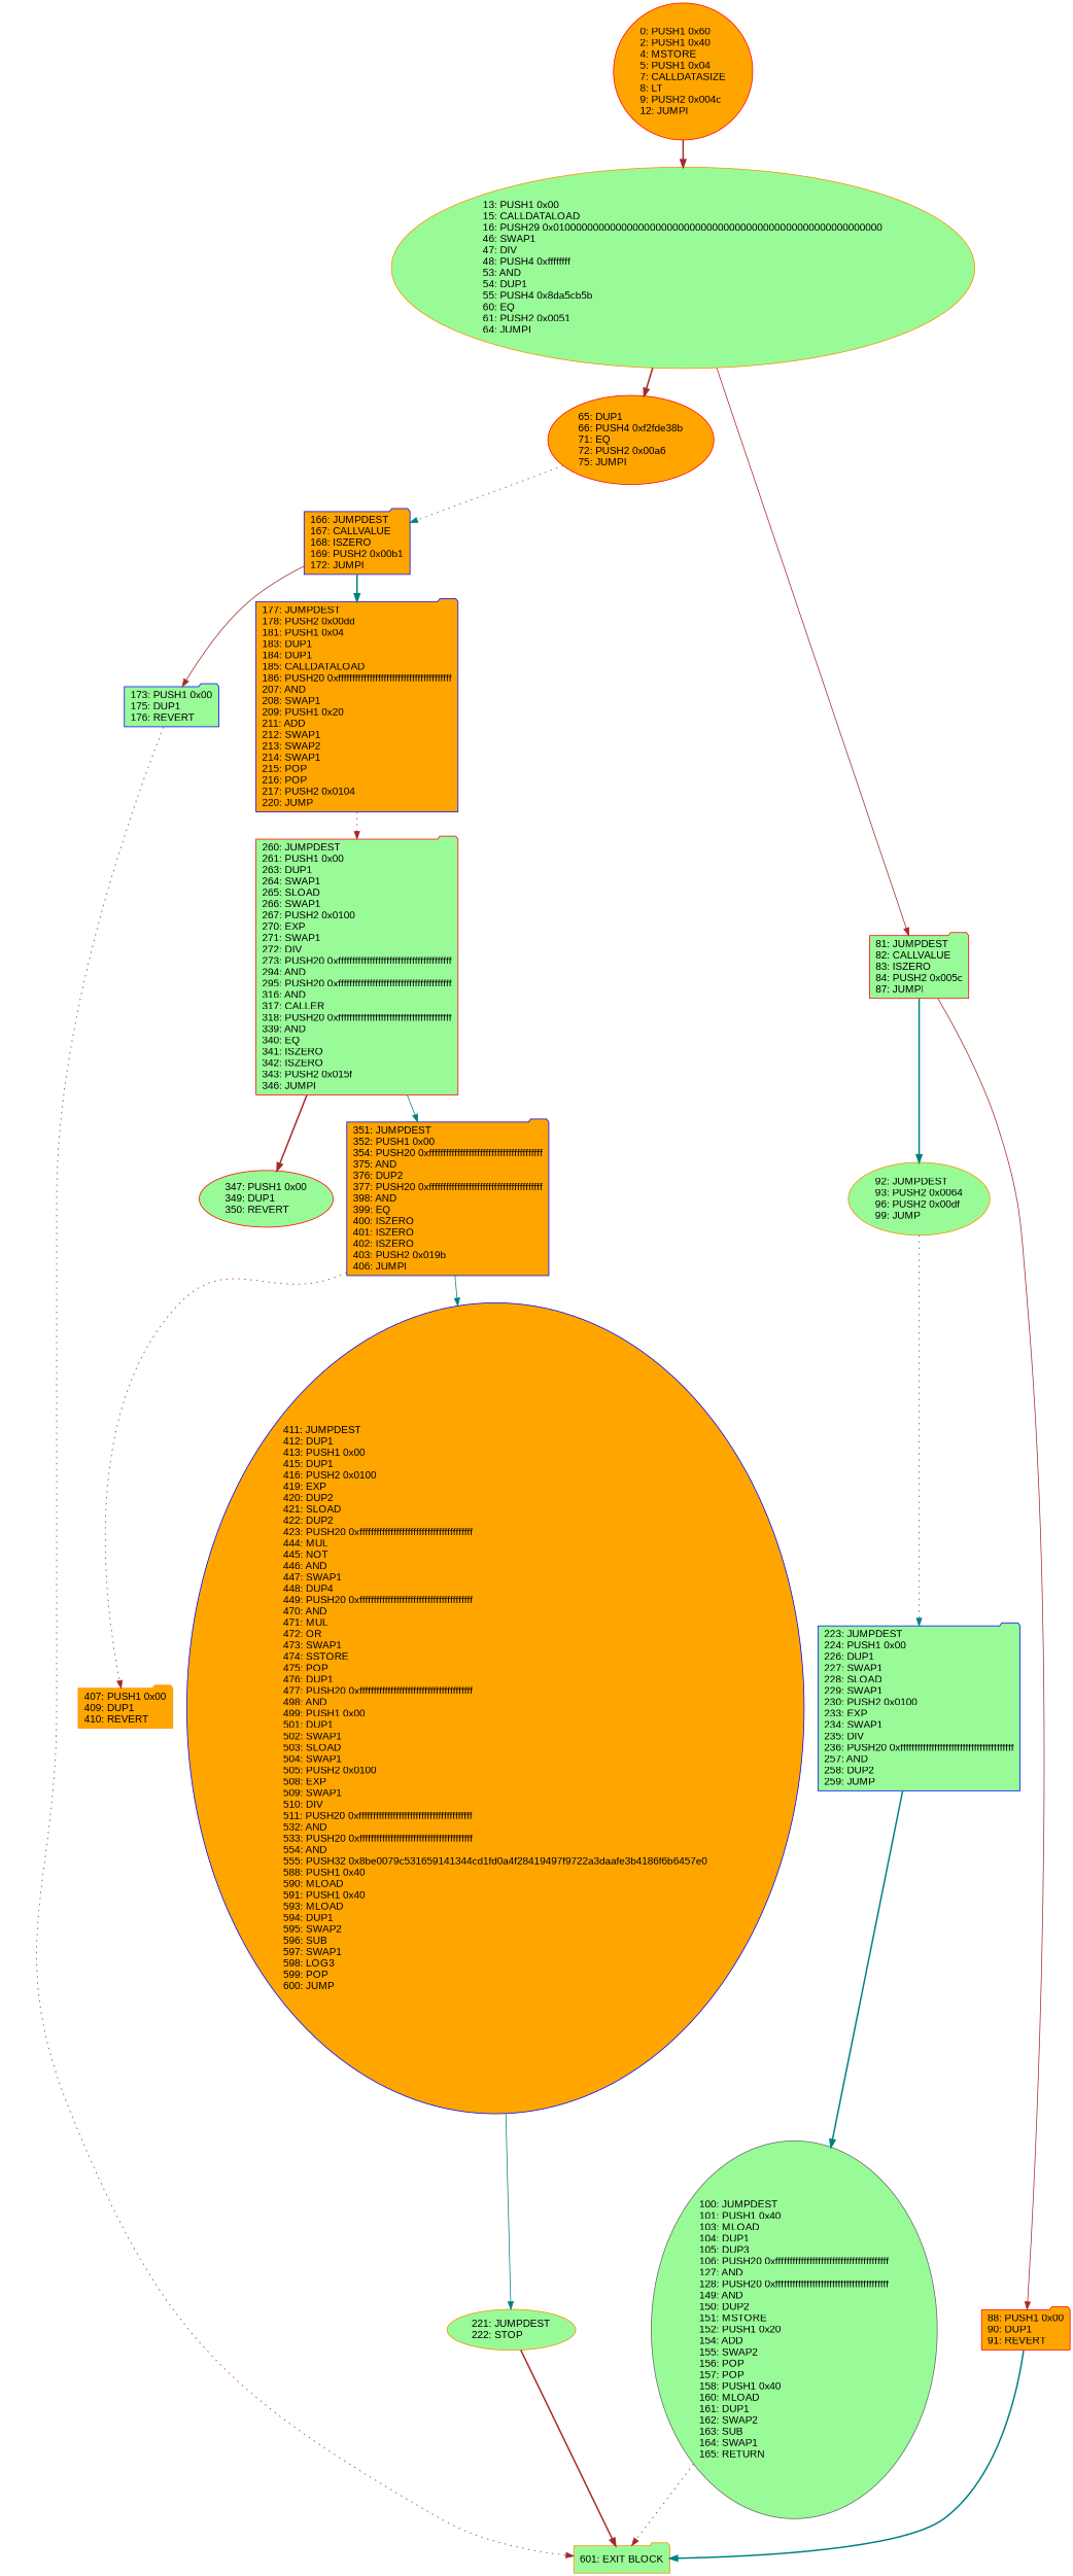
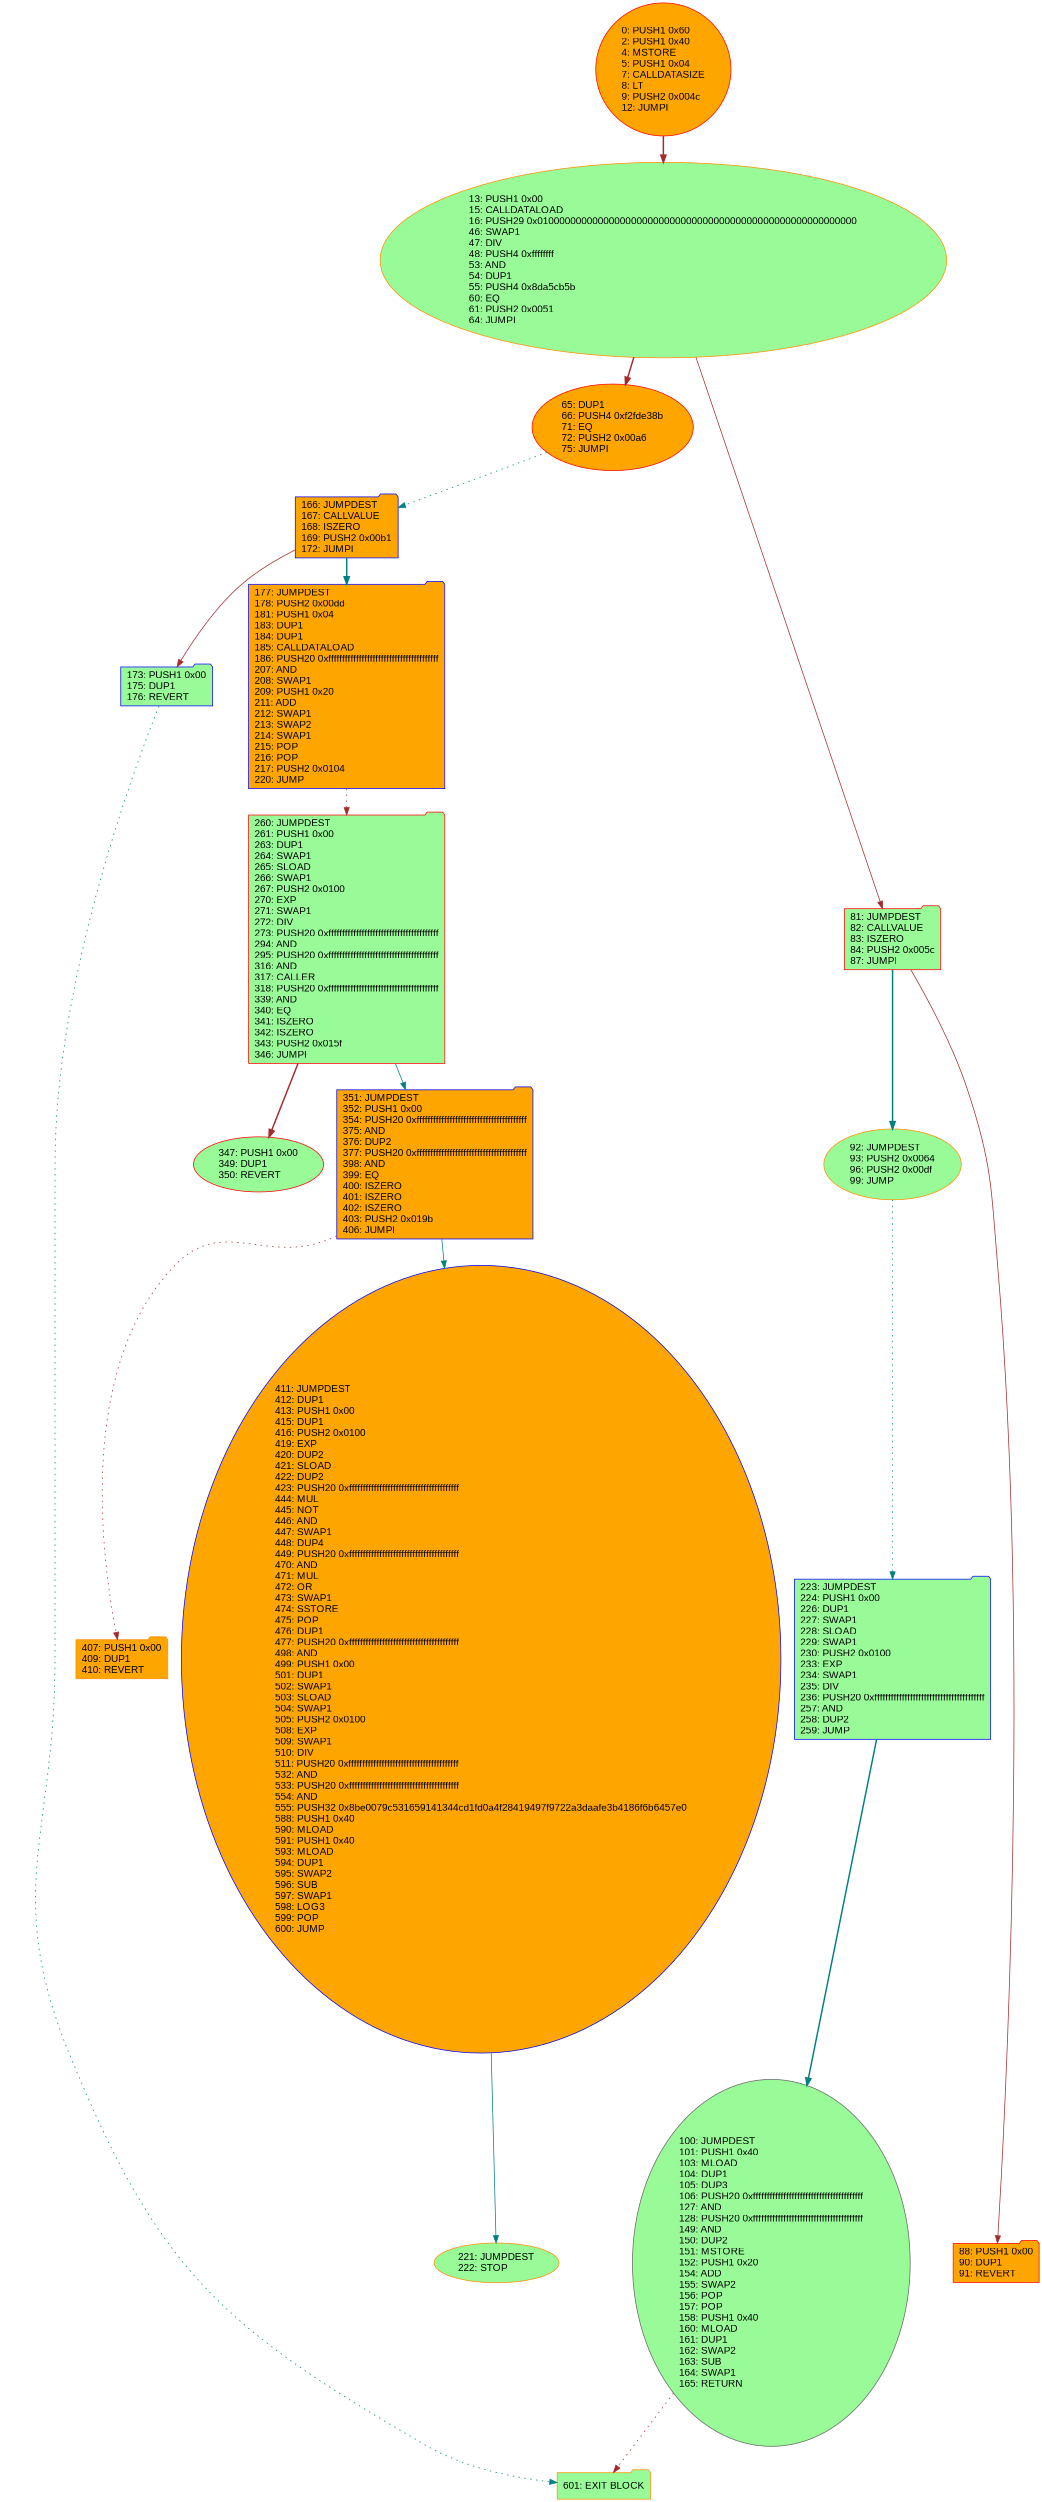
  digraph {
    rankdir=UD
    node [color=red fillcolor=palegreen fontcolor=black fontname=arial shape=folder style=filled]
    edge [color=brown style=bold]
    n1 [fillcolor=orange label="65: DUP1\l66: PUSH4 0xf2fde38b\l71: EQ\l72: PUSH2 0x00a6\l75: JUMPI\l" shape=ellipse]
    n2 [color=blue fillcolor=orange label="166: JUMPDEST\l167: CALLVALUE\l168: ISZERO\l169: PUSH2 0x00b1\l172: JUMPI\l"]
    n3 [color=blue label="173: PUSH1 0x00\l175: DUP1\l176: REVERT\l"]
    n4 [color=blue fillcolor=orange label="177: JUMPDEST\l178: PUSH2 0x00dd\l181: PUSH1 0x04\l183: DUP1\l184: DUP1\l185: CALLDATALOAD\l186: PUSH20 0xffffffffffffffffffffffffffffffffffffffff\l207: AND\l208: SWAP1\l209: PUSH1 0x20\l211: ADD\l212: SWAP1\l213: SWAP2\l214: SWAP1\l215: POP\l216: POP\l217: PUSH2 0x0104\l220: JUMP\l"]
    n5 [fillcolor=orange label="0: PUSH1 0x60\l2: PUSH1 0x40\l4: MSTORE\l5: PUSH1 0x04\l7: CALLDATASIZE\l8: LT\l9: PUSH2 0x004c\l12: JUMPI\l" shape=ellipse]
    n6 [color=darkorange label="13: PUSH1 0x00\l15: CALLDATALOAD\l16: PUSH29 0x0100000000000000000000000000000000000000000000000000000000\l46: SWAP1\l47: DIV\l48: PUSH4 0xffffffff\l53: AND\l54: DUP1\l55: PUSH4 0x8da5cb5b\l60: EQ\l61: PUSH2 0x0051\l64: JUMPI\l" shape=ellipse]
    n7 [label="81: JUMPDEST\l82: CALLVALUE\l83: ISZERO\l84: PUSH2 0x005c\l87: JUMPI\l"]
    n8 [color=darkorange label="92: JUMPDEST\l93: PUSH2 0x0064\l96: PUSH2 0x00df\l99: JUMP\l" shape=ellipse]
    n9 [fillcolor=orange label="88: PUSH1 0x00\l90: DUP1\l91: REVERT\l"]
    n10 [color=darkorange label="601: EXIT BLOCK\l"]
    n11 [label="260: JUMPDEST\l261: PUSH1 0x00\l263: DUP1\l264: SWAP1\l265: SLOAD\l266: SWAP1\l267: PUSH2 0x0100\l270: EXP\l271: SWAP1\l272: DIV\l273: PUSH20 0xffffffffffffffffffffffffffffffffffffffff\l294: AND\l295: PUSH20 0xffffffffffffffffffffffffffffffffffffffff\l316: AND\l317: CALLER\l318: PUSH20 0xffffffffffffffffffffffffffffffffffffffff\l339: AND\l340: EQ\l341: ISZERO\l342: ISZERO\l343: PUSH2 0x015f\l346: JUMPI\l"]
    n12 [color=blue label="223: JUMPDEST\l224: PUSH1 0x00\l226: DUP1\l227: SWAP1\l228: SLOAD\l229: SWAP1\l230: PUSH2 0x0100\l233: EXP\l234: SWAP1\l235: DIV\l236: PUSH20 0xffffffffffffffffffffffffffffffffffffffff\l257: AND\l258: DUP2\l259: JUMP\l"]
    n13 [color=gray40 label="100: JUMPDEST\l101: PUSH1 0x40\l103: MLOAD\l104: DUP1\l105: DUP3\l106: PUSH20 0xffffffffffffffffffffffffffffffffffffffff\l127: AND\l128: PUSH20 0xffffffffffffffffffffffffffffffffffffffff\l149: AND\l150: DUP2\l151: MSTORE\l152: PUSH1 0x20\l154: ADD\l155: SWAP2\l156: POP\l157: POP\l158: PUSH1 0x40\l160: MLOAD\l161: DUP1\l162: SWAP2\l163: SUB\l164: SWAP1\l165: RETURN\l" shape=ellipse]
    n14 [color=darkorange label="221: JUMPDEST\l222: STOP\l" shape=ellipse]
    n15 [label="347: PUSH1 0x00\l349: DUP1\l350: REVERT\l" shape=ellipse]
    n16 [color=blue fillcolor=orange label="351: JUMPDEST\l352: PUSH1 0x00\l354: PUSH20 0xffffffffffffffffffffffffffffffffffffffff\l375: AND\l376: DUP2\l377: PUSH20 0xffffffffffffffffffffffffffffffffffffffff\l398: AND\l399: EQ\l400: ISZERO\l401: ISZERO\l402: ISZERO\l403: PUSH2 0x019b\l406: JUMPI\l"]
    n17 [color=darkorange fillcolor=orange label="407: PUSH1 0x00\l409: DUP1\l410: REVERT\l"]
    n18 [color=blue fillcolor=orange label="411: JUMPDEST\l412: DUP1\l413: PUSH1 0x00\l415: DUP1\l416: PUSH2 0x0100\l419: EXP\l420: DUP2\l421: SLOAD\l422: DUP2\l423: PUSH20 0xffffffffffffffffffffffffffffffffffffffff\l444: MUL\l445: NOT\l446: AND\l447: SWAP1\l448: DUP4\l449: PUSH20 0xffffffffffffffffffffffffffffffffffffffff\l470: AND\l471: MUL\l472: OR\l473: SWAP1\l474: SSTORE\l475: POP\l476: DUP1\l477: PUSH20 0xffffffffffffffffffffffffffffffffffffffff\l498: AND\l499: PUSH1 0x00\l501: DUP1\l502: SWAP1\l503: SLOAD\l504: SWAP1\l505: PUSH2 0x0100\l508: EXP\l509: SWAP1\l510: DIV\l511: PUSH20 0xffffffffffffffffffffffffffffffffffffffff\l532: AND\l533: PUSH20 0xffffffffffffffffffffffffffffffffffffffff\l554: AND\l555: PUSH32 0x8be0079c531659141344cd1fd0a4f28419497f9722a3daafe3b4186f6b6457e0\l588: PUSH1 0x40\l590: MLOAD\l591: PUSH1 0x40\l593: MLOAD\l594: DUP1\l595: SWAP2\l596: SUB\l597: SWAP1\l598: LOG3\l599: POP\l600: JUMP\l" shape=ellipse]
    n1 -> n2 [color=teal style=dotted]
    n2 -> n3 [style=solid]
    n2 -> n4 [color=teal]
-   n3 -> n10 [style=dotted]
+   n3 -> n10 [color=teal style=dotted]
    n4 -> n11 [style=dotted]
    n5 -> n6
    n6 -> n1
    n6 -> n7 [style=solid]
    n7 -> n8 [color=teal]
    n7 -> n9 [style=solid]
    n8 -> n12 [color=teal style=dotted]
-   n9 -> n10 [color=teal]
    n11 -> n15
    n11 -> n16 [color=teal style=solid]
    n12 -> n13 [color=teal]
    n13 -> n10 [style=dotted]
-   n14 -> n10
    n16 -> n17 [style=dotted]
    n16 -> n18 [color=teal style=solid]
    n18 -> n14 [color=teal style=solid]
  }
